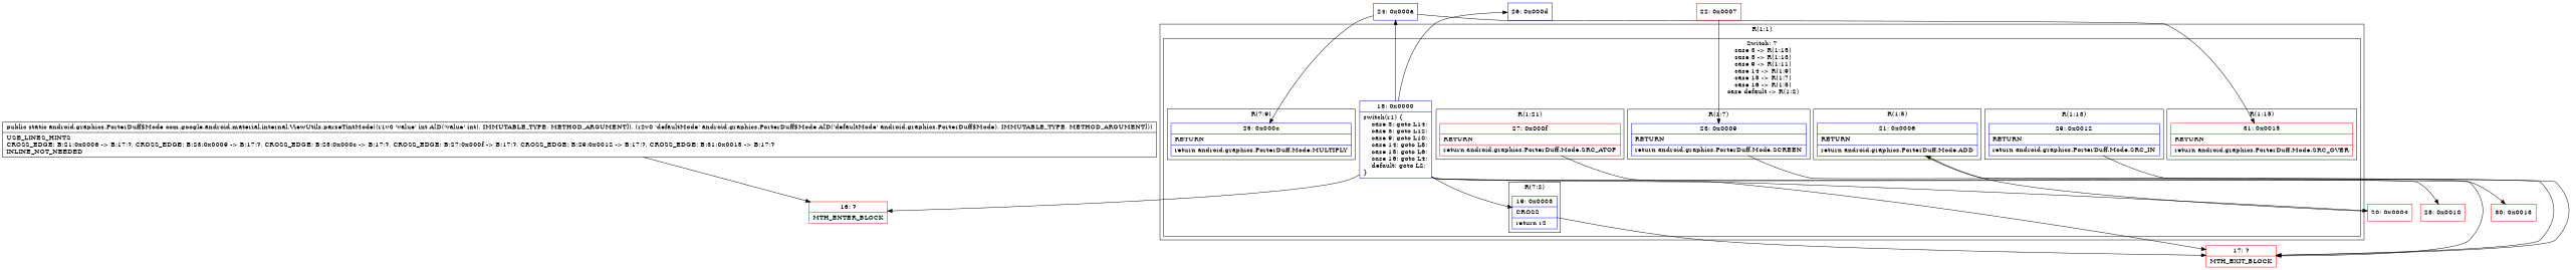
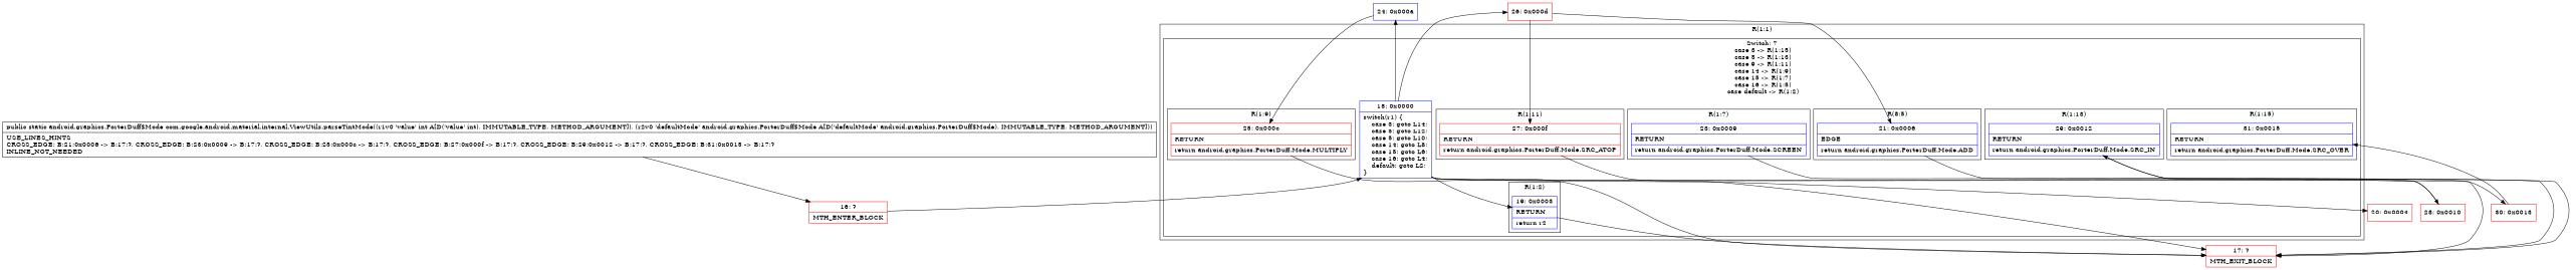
  digraph {
    node [color=blue shape=record]
-   n1 [color=red label="{31\:\ 0x0015|RETURN\l|return android.graphics.PorterDuff.Mode.SRC_OVER\l}"]
+   n1 [label="{31\:\ 0x0015|RETURN\l|return android.graphics.PorterDuff.Mode.SRC_OVER\l}"]
    n2 [label="{29\:\ 0x0012|RETURN\l|return android.graphics.PorterDuff.Mode.SRC_IN\l}"]
    n3 [color=red label="{27\:\ 0x000f|RETURN\l|return android.graphics.PorterDuff.Mode.SRC_ATOP\l}"]
-   n4 [label="{25\:\ 0x000c|RETURN\l|return android.graphics.PorterDuff.Mode.MULTIPLY\l}"]
+   n4 [color=red label="{25\:\ 0x000c|RETURN\l|return android.graphics.PorterDuff.Mode.MULTIPLY\l}"]
    n5 [label="{23\:\ 0x0009|RETURN\l|return android.graphics.PorterDuff.Mode.SCREEN\l}"]
-   n6 [label="{21\:\ 0x0006|RETURN\l|return android.graphics.PorterDuff.Mode.ADD\l}"]
-   n7 [label="{19\:\ 0x0003|CROSS\l|return r2\l}"]
-   n8 [label="{18\:\ 0x0000|switch(r1) \{\l    case 3: goto L14;\l    case 5: goto L12;\l    case 9: goto L10;\l    case 14: goto L8;\l    case 15: goto L6;\l    case 16: goto L4;\l    default: goto L2;\l\}\l}"]
+   n6 [label="{21\:\ 0x0006|EDGE\l|return android.graphics.PorterDuff.Mode.ADD\l}"]
+   n7 [label="{19\:\ 0x0003|RETURN\l|return r2\l}"]
+   n8 [label="{18\:\ 0x0000|switch(r1) \{\l    case 3: goto L14;\l    case 5: goto L12;\l    case 5: goto L10;\l    case 14: goto L8;\l    case 15: goto L6;\l    case 16: goto L4;\l    default: goto L2;\l\}\l}"]
    n9 [color=red label="{17\:\ ?|MTH_EXIT_BLOCK\l}"]
    n10 [color=red label="{20\:\ 0x0004}"]
    n11 [label="{24\:\ 0x000a}"]
-   n12 [label="{26\:\ 0x000d}"]
+   n12 [color=red label="{26\:\ 0x000d}"]
    n13 [color=red label="{28\:\ 0x0010}"]
    n14 [color=red label="{30\:\ 0x0013}"]
-   n15 [color=red label="{22\:\ 0x0007}"]
    n16 [color=red label="{16\:\ ?|MTH_ENTER_BLOCK\l}"]
    n17 [label="{public static android.graphics.PorterDuff$Mode com.google.android.material.internal.ViewUtils.parseTintMode((r1v0 'value' int A[D('value' int), IMMUTABLE_TYPE, METHOD_ARGUMENT]), (r2v0 'defaultMode' android.graphics.PorterDuff$Mode A[D('defaultMode' android.graphics.PorterDuff$Mode), IMMUTABLE_TYPE, METHOD_ARGUMENT]))  | USE_LINES_HINTS\lCROSS_EDGE: B:21:0x0006 \-\> B:17:?, CROSS_EDGE: B:23:0x0009 \-\> B:17:?, CROSS_EDGE: B:25:0x000c \-\> B:17:?, CROSS_EDGE: B:27:0x000f \-\> B:17:?, CROSS_EDGE: B:29:0x0012 \-\> B:17:?, CROSS_EDGE: B:31:0x0015 \-\> B:17:?\lINLINE_NOT_NEEDED\l}" color=""]
    subgraph cluster_1 {
      label="R(1:1)"
      subgraph cluster_2 {
        label="Switch: 7\n case 3 -> R(1:15)\n case 5 -> R(1:13)\n case 9 -> R(1:11)\n case 14 -> R(1:9)\n case 15 -> R(1:7)\n case 16 -> R(1:5)\n case default -> R(1:2)"
        n8
        subgraph cluster_3 {
          label="R(1:15)"
          n1
        }
        subgraph cluster_4 {
          label="R(1:13)"
          n2
        }
        subgraph cluster_5 {
-         label="R(1:21)"
+         label="R(1:11)"
          n3
        }
        subgraph cluster_6 {
-         label="R(7:9)"
+         label="R(1:9)"
          n4
        }
        subgraph cluster_7 {
          label="R(1:7)"
          n5
        }
        subgraph cluster_8 {
-         label="R(1:5)"
+         label="R(8:5)"
          n6
        }
        subgraph cluster_9 {
-         label="R(7:2)"
+         label="R(1:2)"
          n7
        }
      }
    }
    n2 -> n9
    n3 -> n9
+   n4 -> n9
    n5 -> n9
    n6 -> n9
    n7 -> n9
    n8 -> n7
    n8 -> n10
    n8 -> n11
    n8 -> n12
    n8 -> n13
    n8 -> n14
-   n10 -> n6
+   n12 -> n6
    n11 -> n4
-   n11 -> n1
-   n15 -> n5
-   n8 -> n16
+   n12 -> n3
+   n13 -> n2
+   n14 -> n1
+   n16 -> n8
    n17 -> n16
  }
